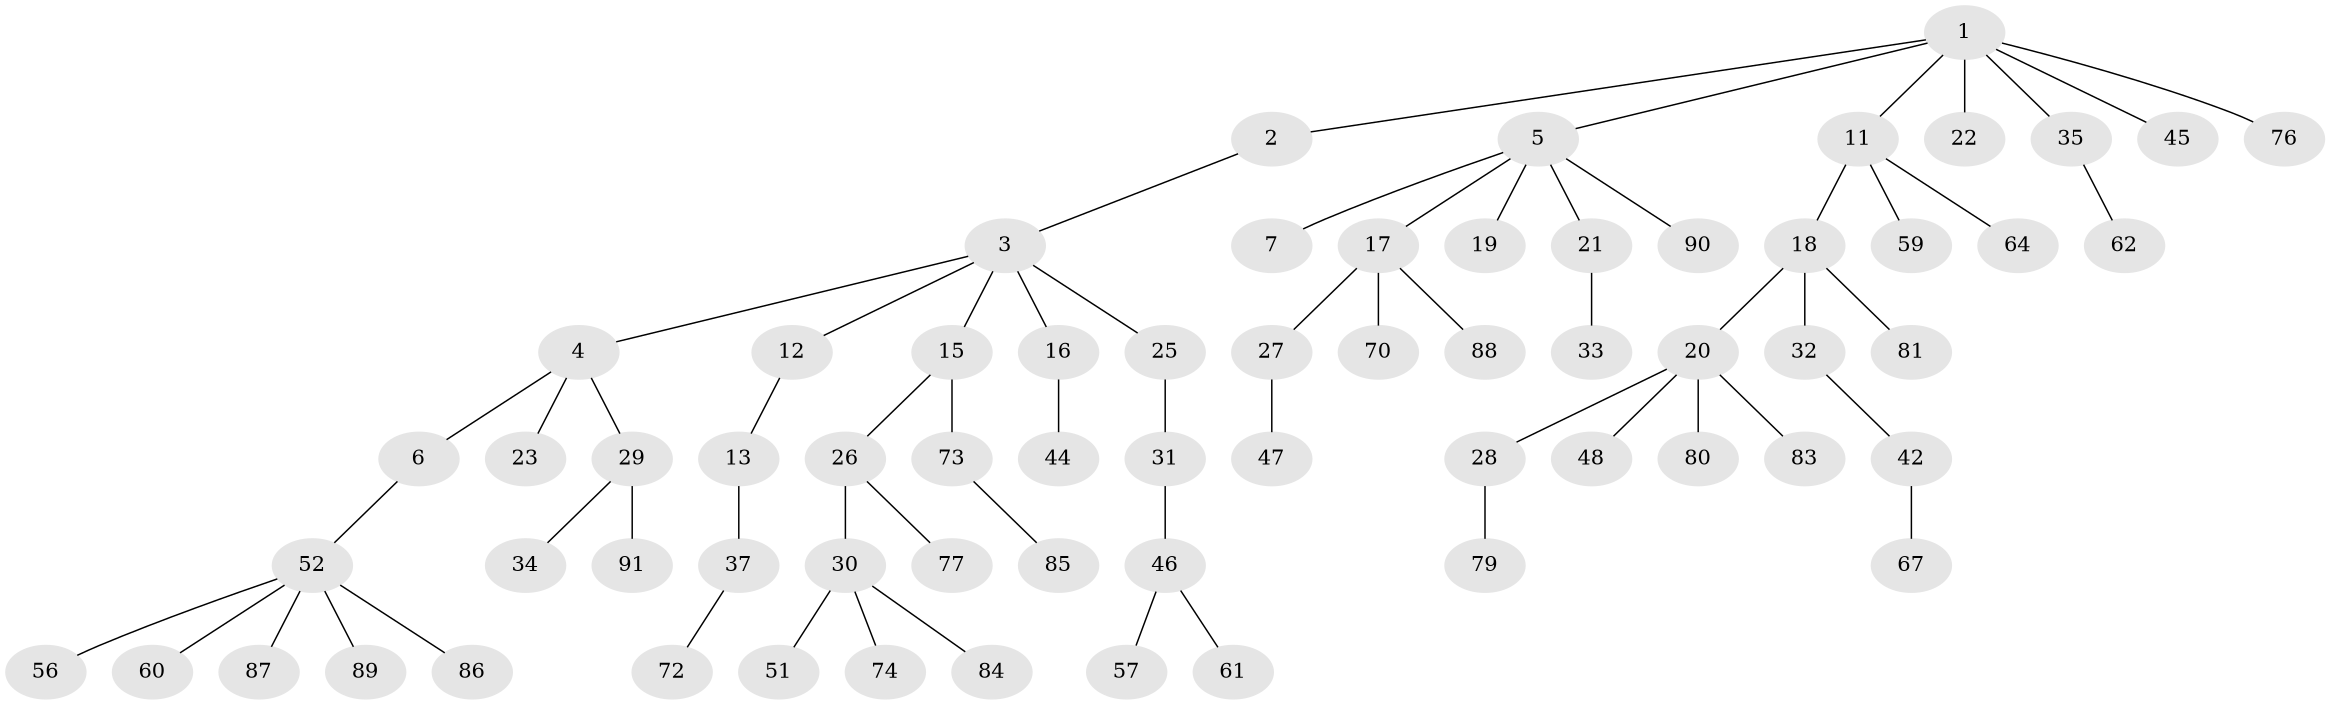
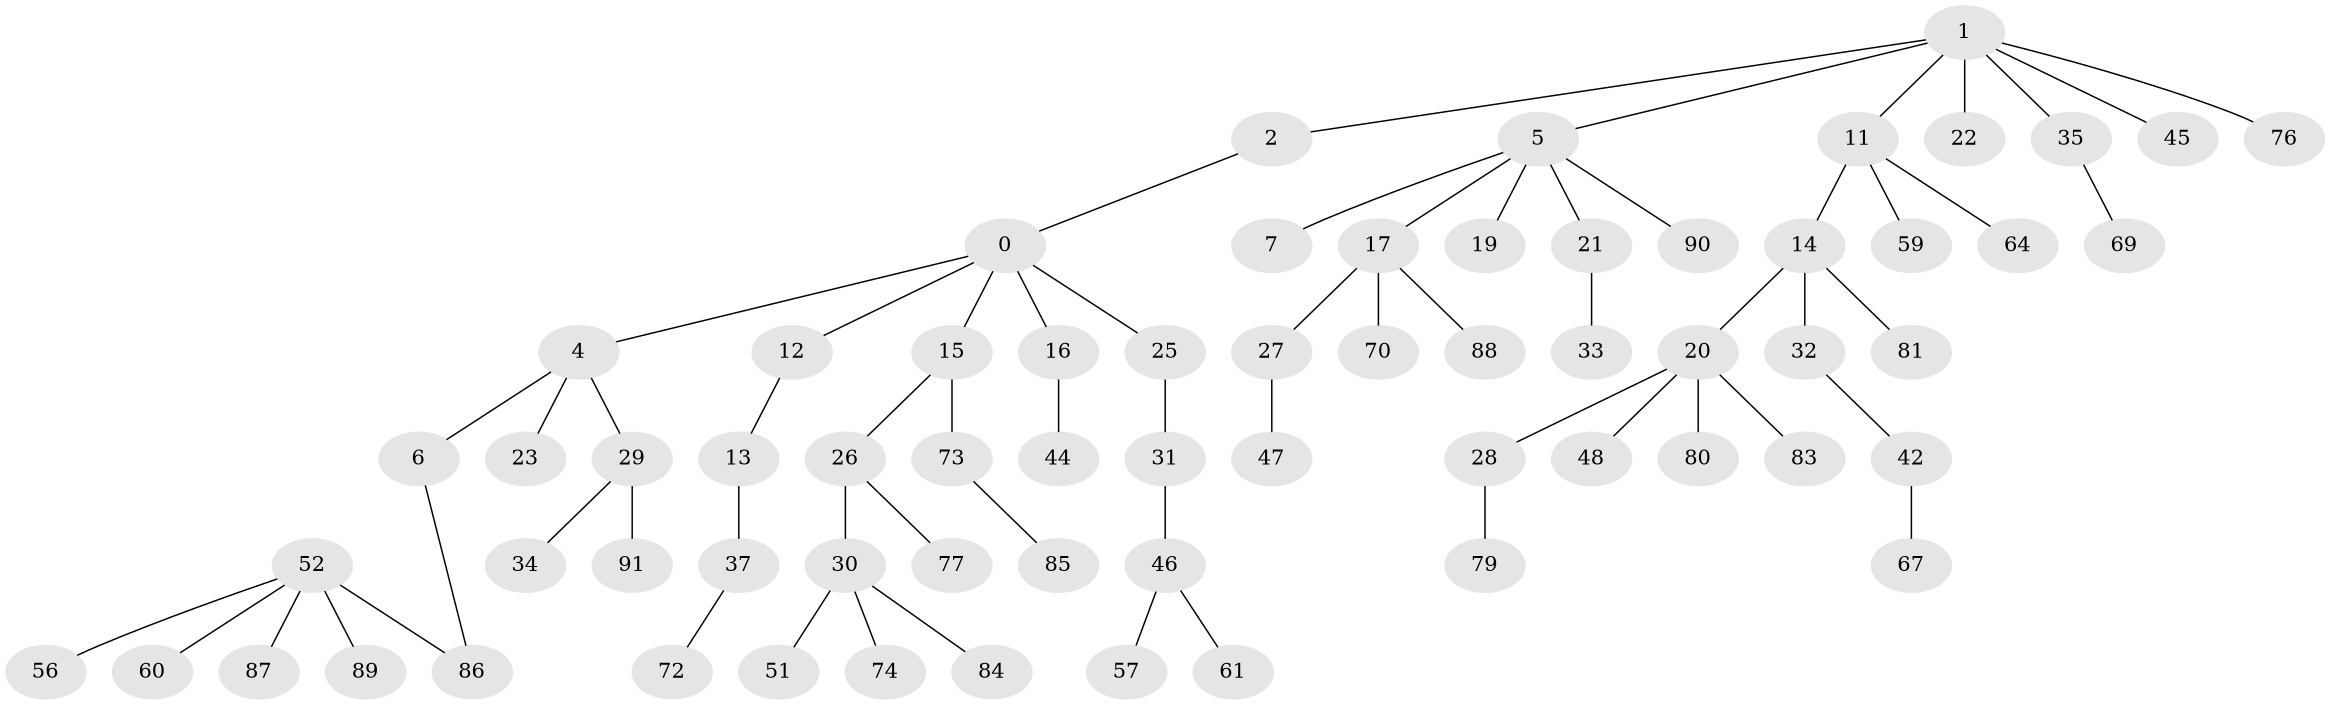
  graph {
    node [color=gray90 style=filled]
    1 [super="+10"]
    2
    5 [super="+9"]
    11 [super="+93"]
    22
    n6 [label=35 super="+62"]
    45
    76
-   3 [super="+8"]
+   3 [super="+8" label=0]
    7 [super="+53"]
    17 [super="+18"]
    19
    21 [super="+65"]
    90
-   14 [super="+50" label=18]
+   14 [super="+50"]
    59
    64 [super="+68"]
-   69 [label=62]
+   69
    4
    12
    15
    16 [super="+24"]
    25
    6 [super="+43"]
    23 [super="+40"]
    29 [super="+54"]
    13 [super="+35"]
    26 [super="+63"]
    73 [super="+94"]
    44
    31 [super="+41"]
    52 [super="+58"]
    34
    91
    27
    70
    88
    33
    56
    60
    86
    87
    89
    20 [super="+36"]
    32
    81
    37 [super="+78"]
    72
    28 [super="+75"]
    48
    80
    83
    42
    30 [super="+49"]
    77 [super="+82"]
    85
    47 [super="+66"]
    79 [super="+92"]
    46 [super="+55"]
    51
    74
    84
    57
    61
    67 [super="+71"]
    1 -- 2
    1 -- 5
    1 -- 11
    1 -- 22
    1 -- n6
    1 -- 45
    1 -- 76
    2 -- 3
    5 -- 7
    5 -- 17
    5 -- 19
    5 -- 21
    5 -- 90
    11 -- 14
    11 -- 59
    11 -- 64
    n6 -- 69
    3 -- 4
    3 -- 12
    3 -- 15
    3 -- 16
    3 -- 25
    17 -- 27
    17 -- 70
    17 -- 88
    21 -- 33
    14 -- 20
    14 -- 32
    14 -- 81
    4 -- 6
    4 -- 23
    4 -- 29
    12 -- 13
    15 -- 26
    15 -- 73
    16 -- 44
    25 -- 31
-   6 -- 52
+   6 -- 86
    29 -- 34
    29 -- 91
    13 -- 37
    26 -- 30
    26 -- 77
    73 -- 85
    31 -- 46
    52 -- 56
    52 -- 60
    52 -- 86
    52 -- 87
    52 -- 89
    27 -- 47
    20 -- 28
    20 -- 48
    20 -- 80
    20 -- 83
    32 -- 42
    37 -- 72
    28 -- 79
    42 -- 67
    30 -- 51
    30 -- 74
    30 -- 84
    46 -- 57
    46 -- 61
  }
